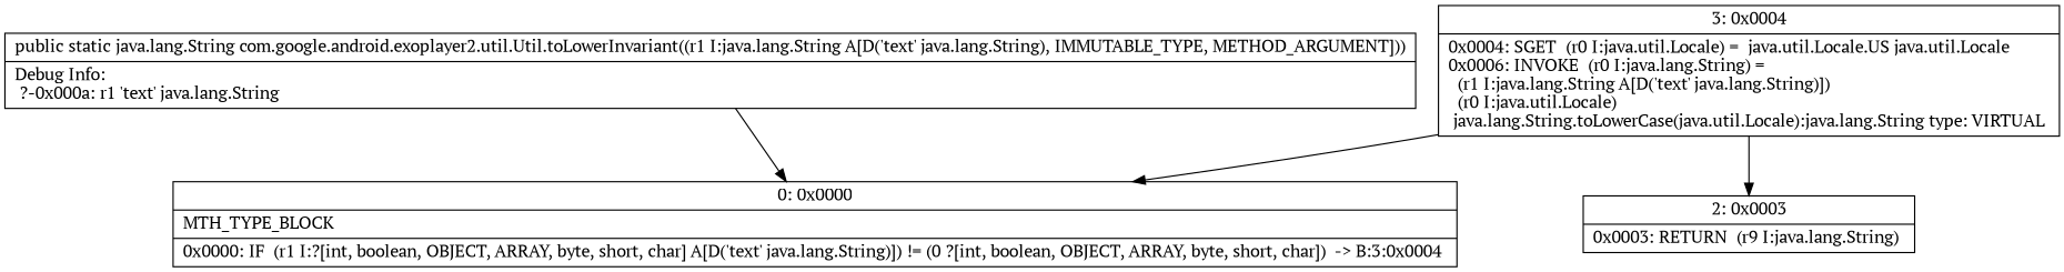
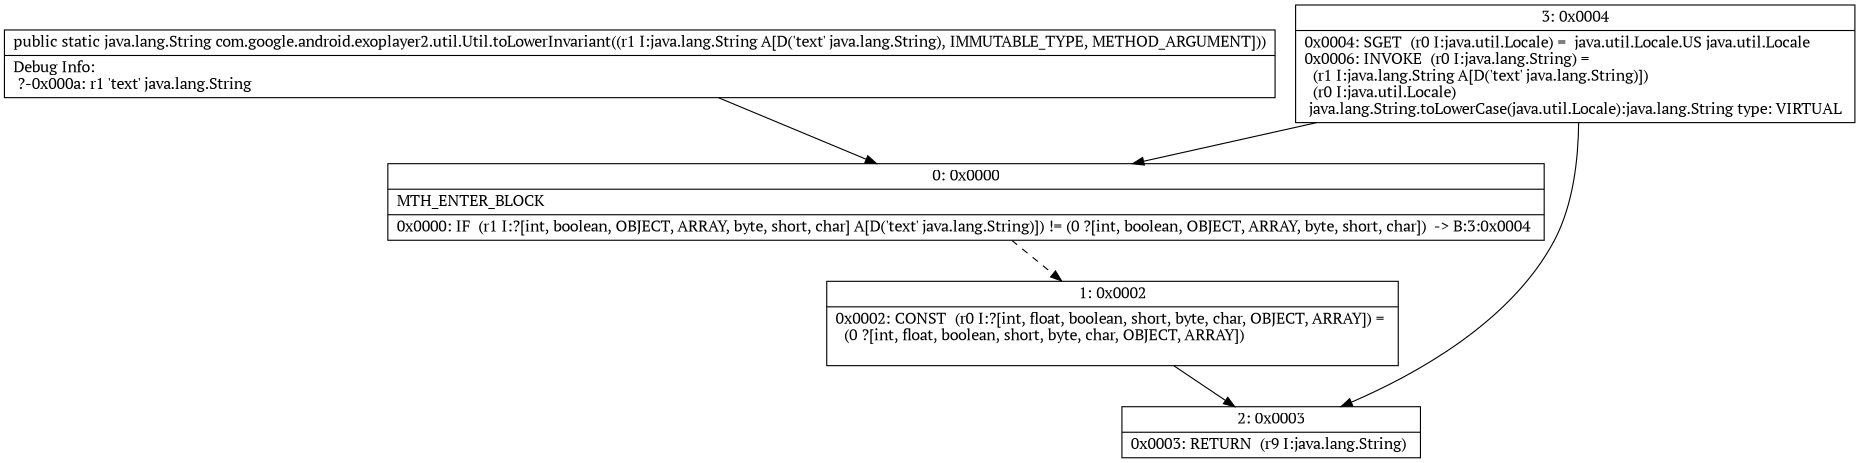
  digraph {
    fontname="PT Serif"
    node [fontname="PT Serif" shape=record]
    edge [fontname="PT Serif"]
-   n1 [label="{0\:\ 0x0000|MTH_TYPE_BLOCK\l|0x0000: IF  (r1 I:?[int, boolean, OBJECT, ARRAY, byte, short, char] A[D('text' java.lang.String)]) != (0 ?[int, boolean, OBJECT, ARRAY, byte, short, char])  \-\> B:3:0x0004 \l}"]
+   n1 [label="{0\:\ 0x0000|MTH_ENTER_BLOCK\l|0x0000: IF  (r1 I:?[int, boolean, OBJECT, ARRAY, byte, short, char] A[D('text' java.lang.String)]) != (0 ?[int, boolean, OBJECT, ARRAY, byte, short, char])  \-\> B:3:0x0004 \l}"]
+   n2 [label="{1\:\ 0x0002|0x0002: CONST  (r0 I:?[int, float, boolean, short, byte, char, OBJECT, ARRAY]) = \l  (0 ?[int, float, boolean, short, byte, char, OBJECT, ARRAY])\l \l}"]
    n3 [label="{2\:\ 0x0003|0x0003: RETURN  (r9 I:java.lang.String) \l}"]
    n4 [label="{3\:\ 0x0004|0x0004: SGET  (r0 I:java.util.Locale) =  java.util.Locale.US java.util.Locale \l0x0006: INVOKE  (r0 I:java.lang.String) = \l  (r1 I:java.lang.String A[D('text' java.lang.String)])\l  (r0 I:java.util.Locale)\l java.lang.String.toLowerCase(java.util.Locale):java.lang.String type: VIRTUAL \l}"]
    n5 [label="{public static java.lang.String com.google.android.exoplayer2.util.Util.toLowerInvariant((r1 I:java.lang.String A[D('text' java.lang.String), IMMUTABLE_TYPE, METHOD_ARGUMENT]))  | Debug Info:\l  ?\-0x000a: r1 'text' java.lang.String\l}"]
+   n1 -> n2 [style=dashed]
+   n2 -> n3
    n4 -> n1
    n4 -> n3
    n5 -> n1
  }
